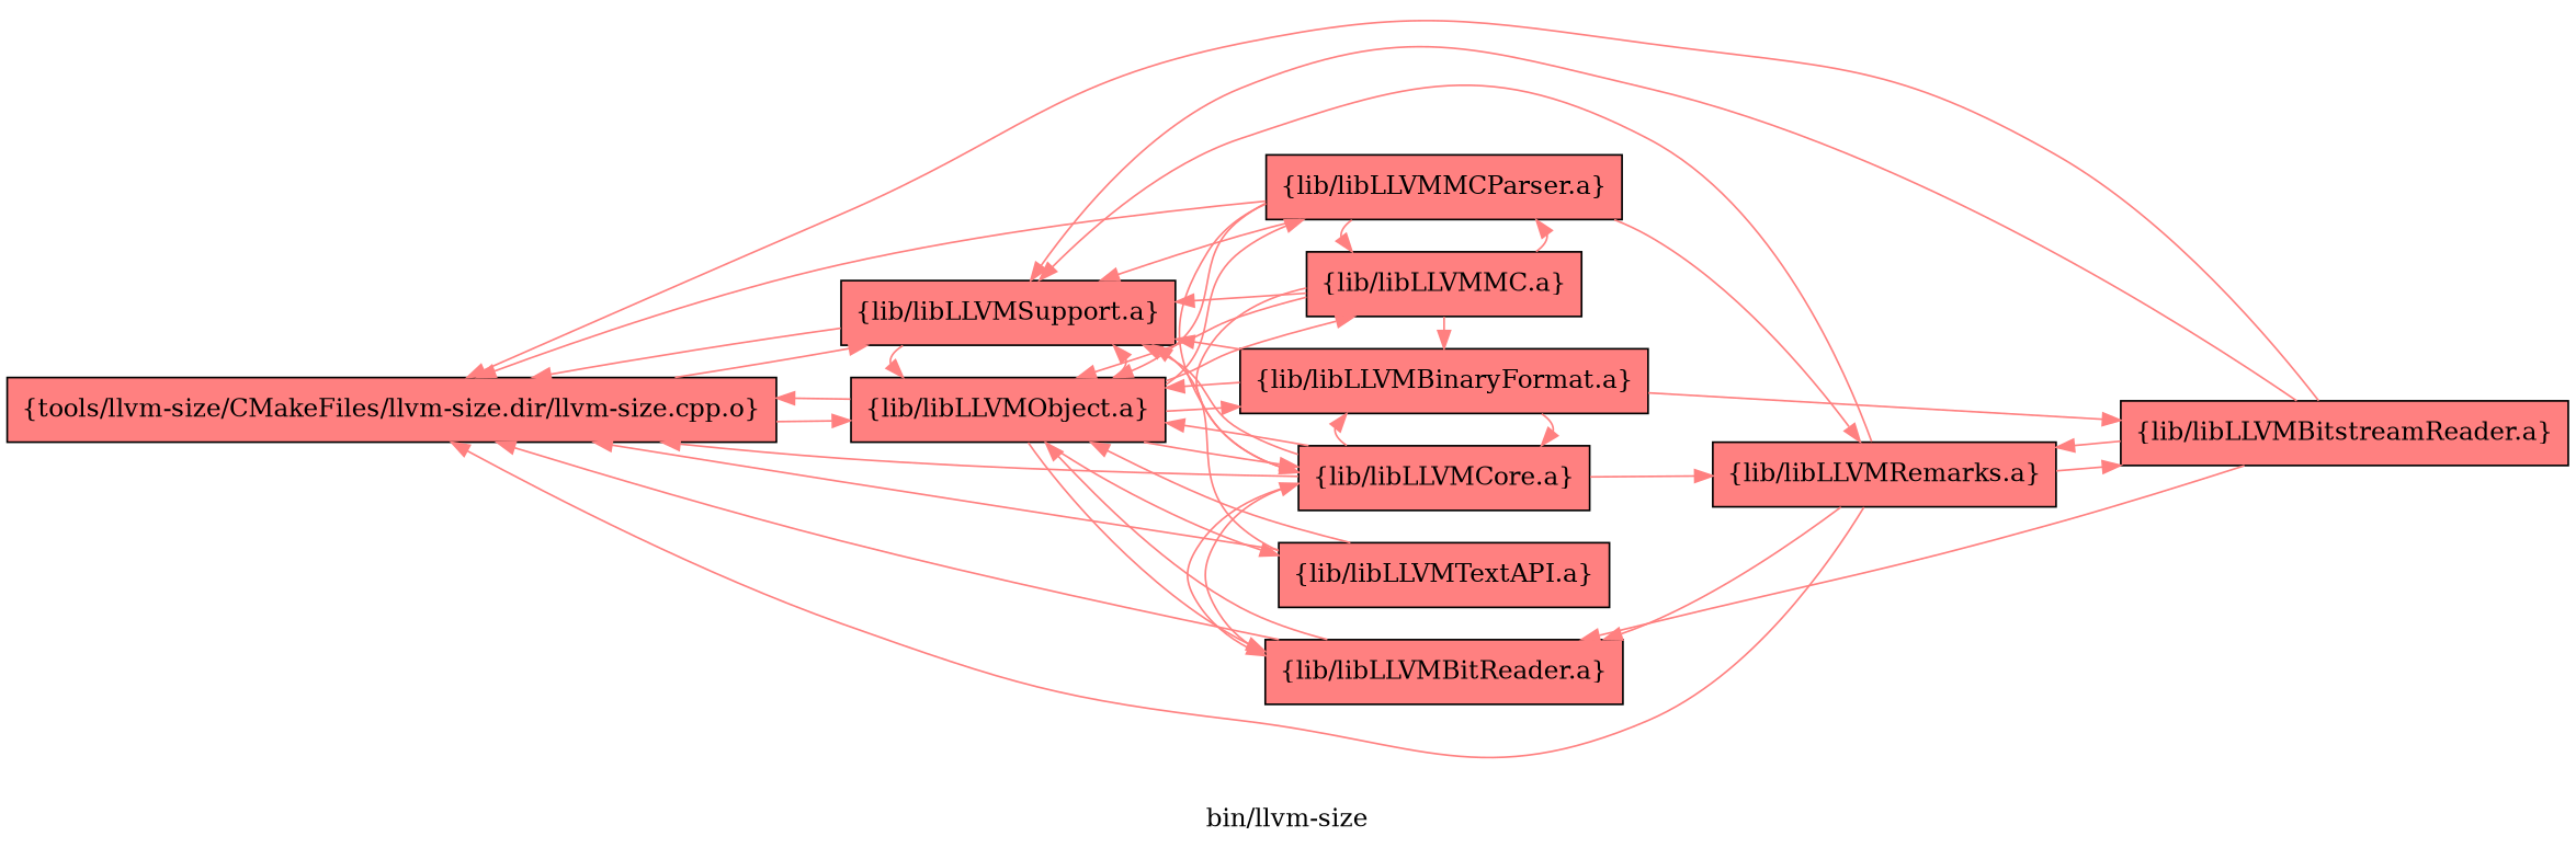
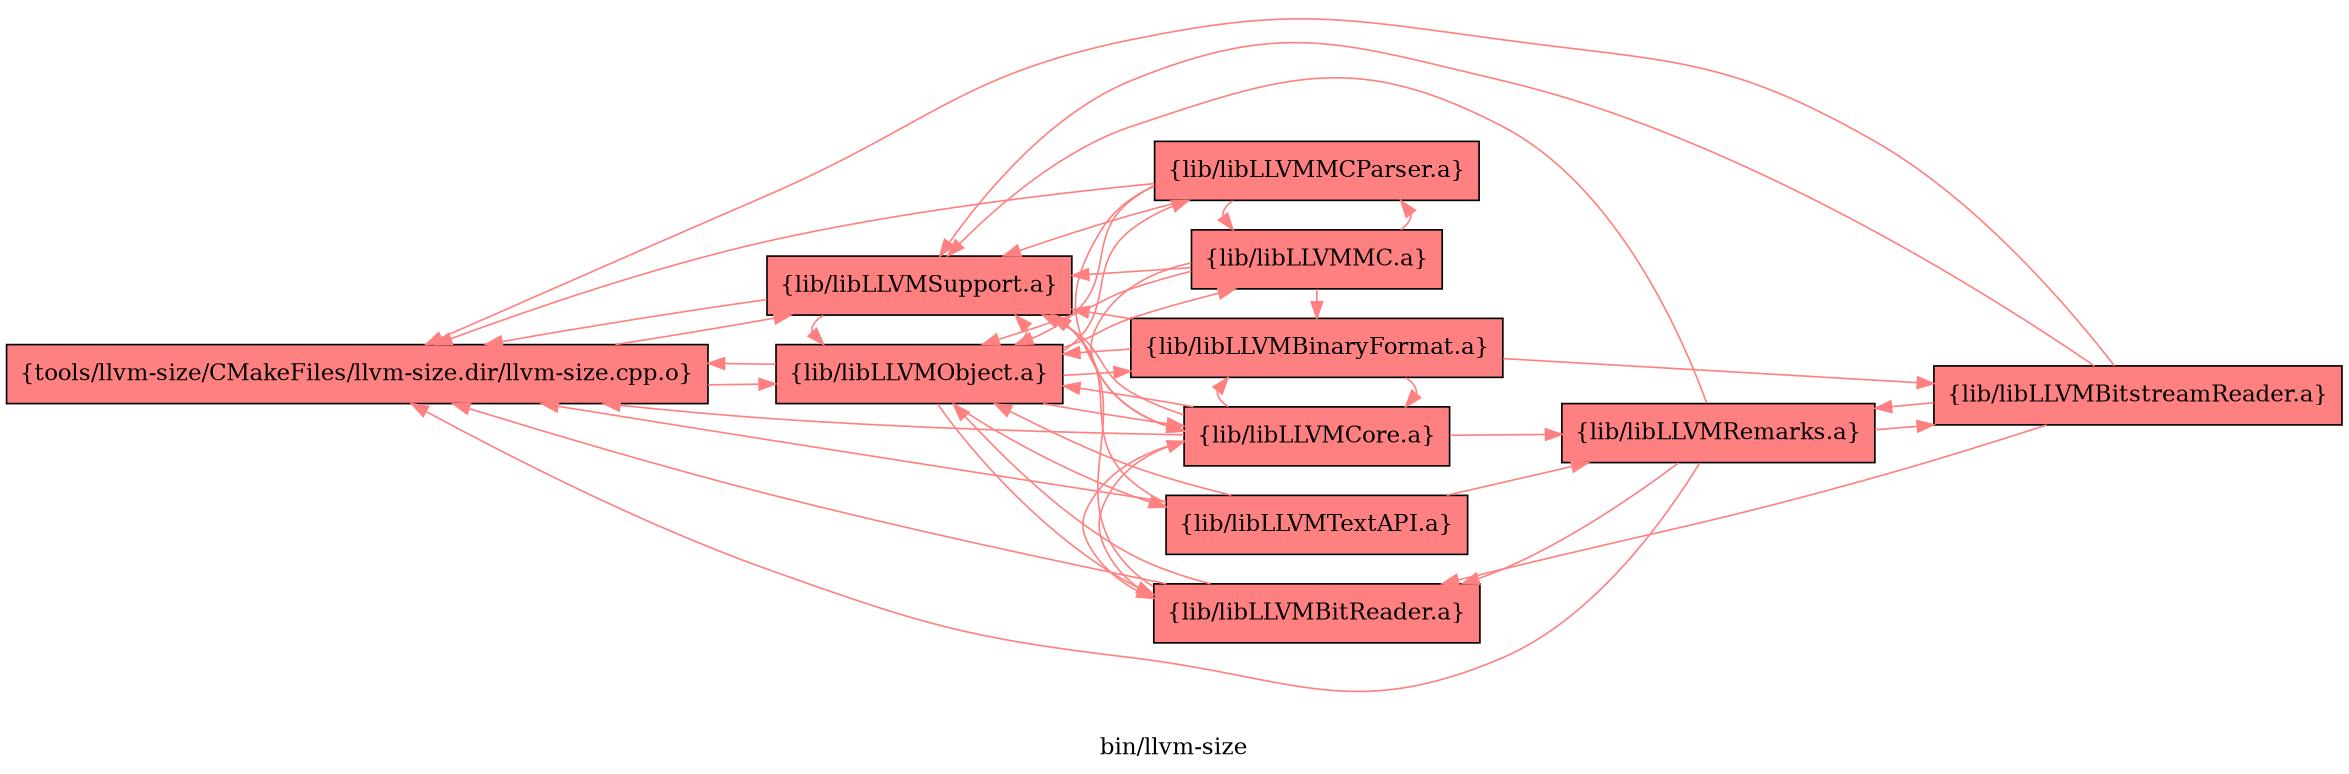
  digraph {
    label="bin/llvm-size"
    rankdir=LR
    node [fillcolor="1.000000 0.5 1" group=1 shape=box style=filled]
    edge [color="1.000000 0.5 1"]
    n1 [label="{tools/llvm-size/CMakeFiles/llvm-size.dir/llvm-size.cpp.o}"]
    n2 [label="{lib/libLLVMObject.a}"]
    n3 [label="{lib/libLLVMSupport.a}"]
    n4 [label="{lib/libLLVMBinaryFormat.a}"]
    n5 [label="{lib/libLLVMMC.a}"]
    n6 [label="{lib/libLLVMBitReader.a}"]
    n7 [label="{lib/libLLVMCore.a}"]
    n8 [label="{lib/libLLVMMCParser.a}"]
    n9 [label="{lib/libLLVMTextAPI.a}"]
    n10 [label="{lib/libLLVMBitstreamReader.a}"]
    n11 [label="{lib/libLLVMRemarks.a}"]
    subgraph sub_1 {
      rank=same
      n1
    }
    subgraph sub_2 {
      rank=same
      n2
      n3
    }
    subgraph sub_3 {
      rank=same
      n4
      n5
      n6
      n7
      n8
      n9
    }
    n1 -> n2
    n1 -> n3
    n2 -> n1
    n2 -> n3
    n2 -> n4
    n2 -> n5
    n2 -> n6
    n2 -> n7
    n2 -> n8
    n2 -> n9
    n3 -> n1
    n3 -> n2
    n4 -> n2
    n4 -> n3
    n4 -> n7
    n4 -> n10
    n5 -> n2
    n5 -> n3
    n5 -> n4
    n5 -> n7
    n5 -> n8
    n6 -> n1
    n6 -> n2
+   n6 -> n3
    n6 -> n7
    n7 -> n1
    n7 -> n2
    n7 -> n3
    n7 -> n4
    n7 -> n6
    n7 -> n11
    n8 -> n1
    n8 -> n2
    n8 -> n3
    n8 -> n5
    n8 -> n7
    n9 -> n1
    n9 -> n2
    n9 -> n3
-   n8 -> n11
+   n9 -> n11
    n10 -> n1
    n10 -> n3
    n10 -> n6
    n10 -> n11
    n11 -> n1
    n11 -> n3
    n11 -> n6
    n11 -> n10
  }
